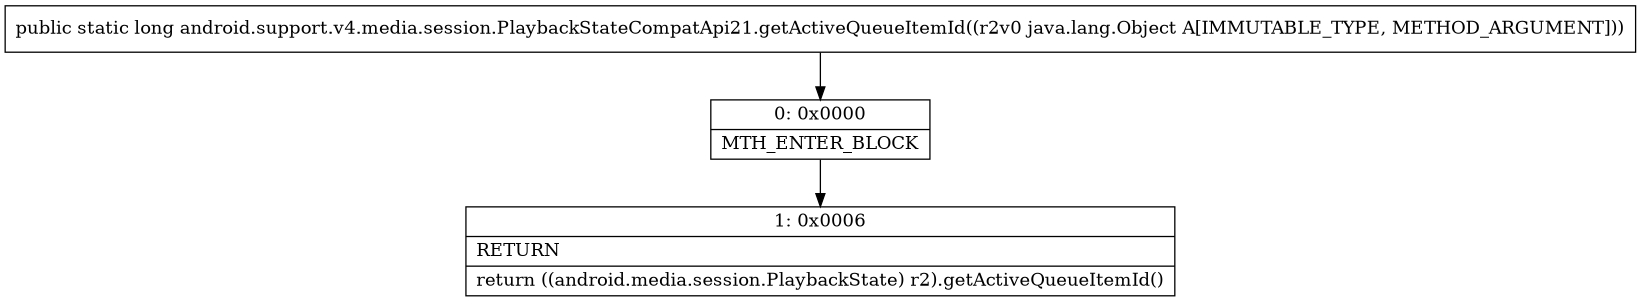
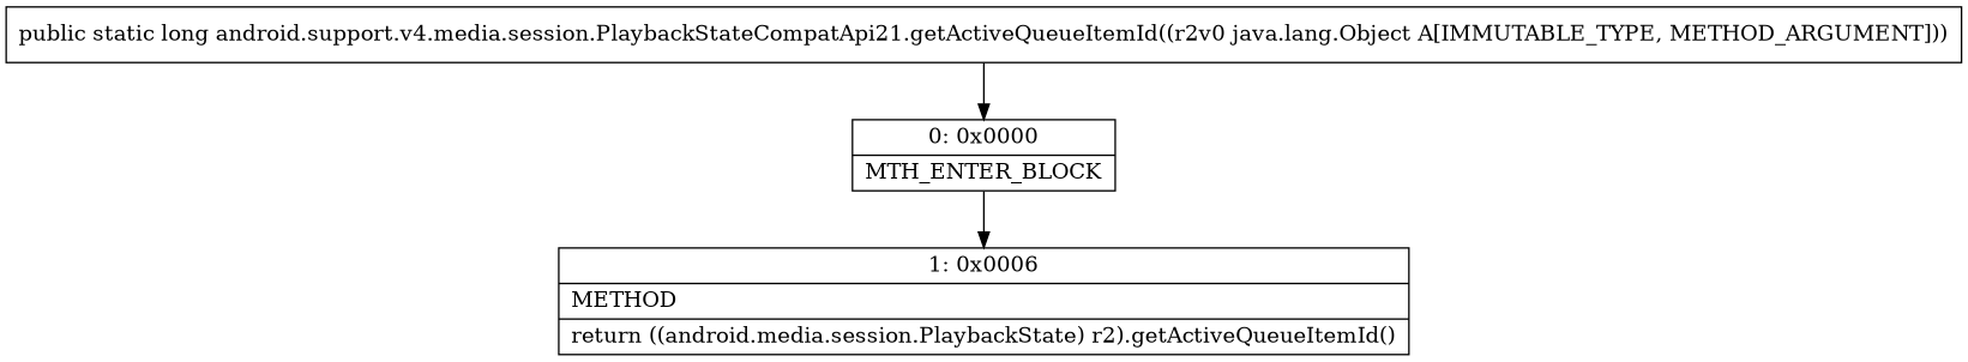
  digraph {
    node [shape=record]
    n1 [label="{0\:\ 0x0000|MTH_ENTER_BLOCK\l}"]
-   n2 [label="{1\:\ 0x0006|RETURN\l|return ((android.media.session.PlaybackState) r2).getActiveQueueItemId()\l}"]
+   n2 [label="{1\:\ 0x0006|METHOD\l|return ((android.media.session.PlaybackState) r2).getActiveQueueItemId()\l}"]
    n3 [label="{public static long android.support.v4.media.session.PlaybackStateCompatApi21.getActiveQueueItemId((r2v0 java.lang.Object A[IMMUTABLE_TYPE, METHOD_ARGUMENT])) }"]
    n1 -> n2
    n3 -> n1
  }
